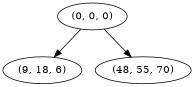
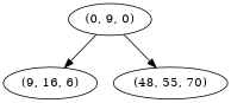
  digraph {
-   "(0, 0, 0)"
-   "(9, 18, 6)"
+   "(0, 0, 0)" [label="(0, 9, 0)"]
+   "(9, 18, 6)" [label="(9, 16, 6)"]
    n3 [label="(48, 55, 70)"]
    "(0, 0, 0)" -> "(9, 18, 6)"
    "(0, 0, 0)" -> n3
  }
